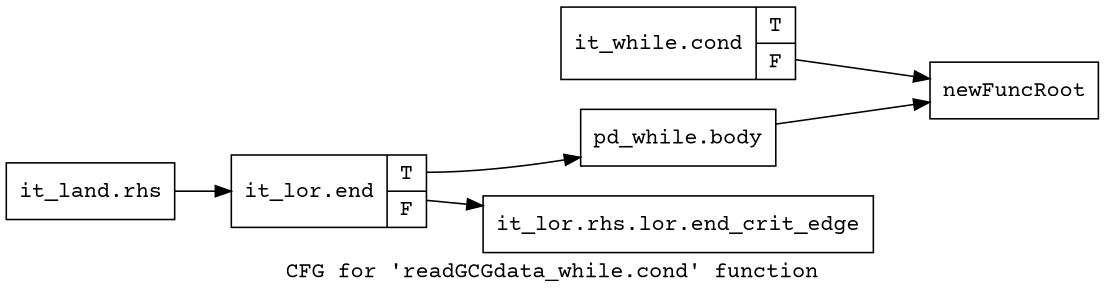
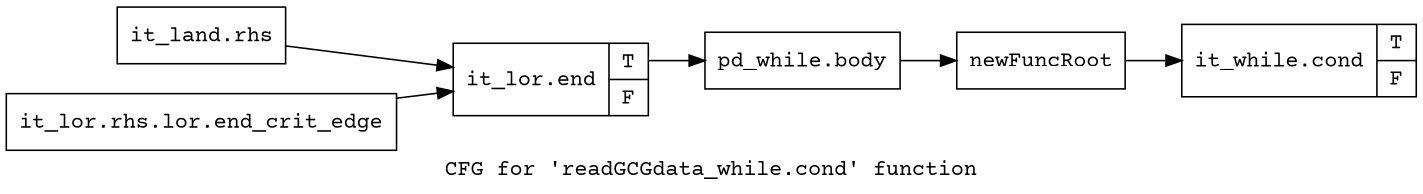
  digraph {
    fontname="Courier Prime"
    label="CFG for 'readGCGdata_while.cond' function"
    rankdir=LR
    node [fontname="Courier Prime" shape=record]
    edge [fontname="Courier Prime"]
    n1 [label="{newFuncRoot}"]
    n2 [label="{it_while.cond|{<s0>T|<s1>F}}"]
    n3 [label="{it_lor.end|{<s0>T|<s1>F}}"]
    n4 [label="{pd_while.body}"]
    n5 [label="{it_land.rhs}"]
    n6 [label="{it_lor.rhs.lor.end_crit_edge}"]
-   n2 -> n1
+   n1 -> n2
    n3 -> n4 [tailport=s0]
    n4 -> n1
    n5 -> n3
-   n3 -> n6
+   n6 -> n3
  }
